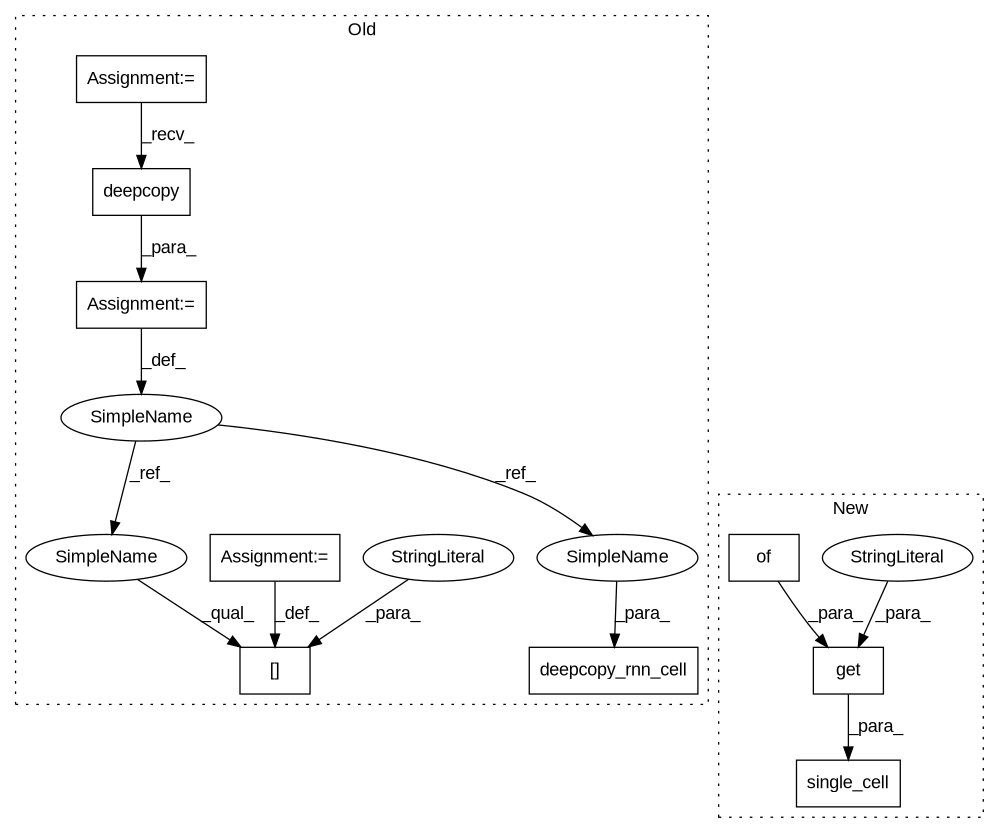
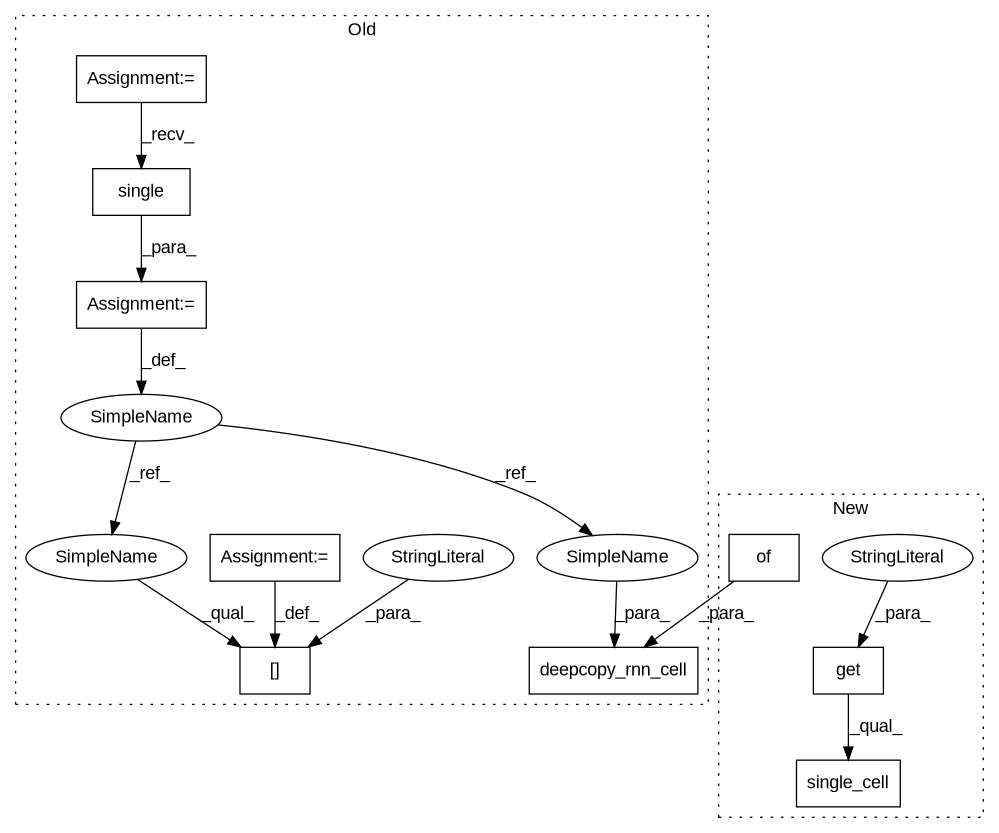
  digraph {
    fontname="Liberation Sans"
    node [a=32 fontname="Liberation Sans" l=11 shape=box]
    edge [fontname="Liberation Sans"]
    n1 [a=2 l="12,1" label="[]" s="8350,8373"]
    n2 [a=45 label=StringLiteral s=8362 shape=ellipse]
    n3 [a=42 label=SimpleName s=8306 shape=ellipse]
    n4 [l="16,1" label=deepcopy_rnn_cell s="8667,8743"]
-   n5 [l="9,1" label=deepcopy s="8323,8343"]
+   n5 [l="9,1" label=single s="8323,8343"]
    n6 [a=7 l=1 label="Assignment:=" s=8374]
    n7 [a=7 l=1 label="Assignment:=" s=8317]
    n8 [a=7 l=4 label="Assignment:=" s=7843]
    n9 [a=42 label=SimpleName s=8350 shape=ellipse]
    n10 [a=42 label=SimpleName s=8716 shape=ellipse]
    n11 [l="12,1" label=single_cell s="8509,8604"]
    n12 [l=4 label=of s=8585]
    n13 [l="4,1" label=get s="8558,8589"]
    n14 [a=45 l=18 label=StringLiteral s=8562 shape=ellipse]
    subgraph cluster_1 {
      label=Old
      style=dotted
      n1
      n2
      n3
      n4
      n5
      n6
      n7
      n8
      n9
      n10
    }
    subgraph cluster_2 {
      label=New
      style=dotted
      n11
      n12
      n13
      n14
    }
    n2 -> n1 [label=_para_]
    n3 -> n9 [label=_ref_]
    n3 -> n10 [label=_ref_]
    n5 -> n7 [label=_para_]
    n6 -> n1 [label=_def_]
    n7 -> n3 [label=_def_]
    n8 -> n5 [label=_recv_]
    n9 -> n1 [label=_qual_]
    n10 -> n4 [label=_para_]
-   n12 -> n13 [label=_para_]
-   n13 -> n11 [label=_para_]
+   n12 -> n4 [label=_para_]
+   n13 -> n11 [label=_qual_]
    n14 -> n13 [label=_para_]
  }
